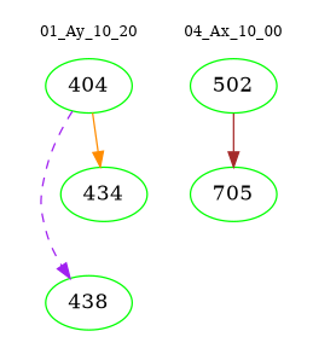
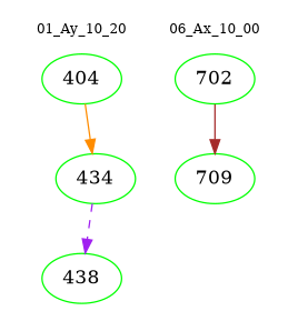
  digraph {
    node [color=green]
    edge [style=solid]
    n1 [label=404]
    n2 [label=438]
    n3 [label=434]
-   n4 [label=502]
-   n5 [label=705]
+   n4 [label=702]
+   n5 [label=709]
    subgraph cluster_1 {
      color=white
      fontsize=10
      label="01_Ay_10_20"
      n1
      n2
      n3
    }
    subgraph cluster_2 {
      color=white
      fontsize=10
-     label="04_Ax_10_00"
+     label="06_Ax_10_00"
      n4
      n5
    }
-   n1 -> n2 [color=purple style=dashed]
+   n3 -> n2 [color=purple style=dashed]
    n1 -> n3 [color=darkorange]
    n4 -> n5 [color=brown]
  }
